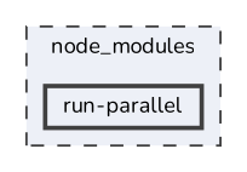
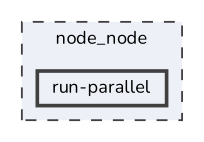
  digraph {
    compound=true
    fontname=Nunito
    n1 [color=grey25 fillcolor="#edf0f7" fontname=Nunito fontsize=10 height=0.2 label="run-parallel" shape=box style="filled,bold" width=0.4]
    subgraph cluster_1 {
      bgcolor="#edf0f7"
      fontsize=10
-     label=node_modules
+     label=node_node
      pencolor=grey25
      style="filled,dashed"
      n1
    }
  }
